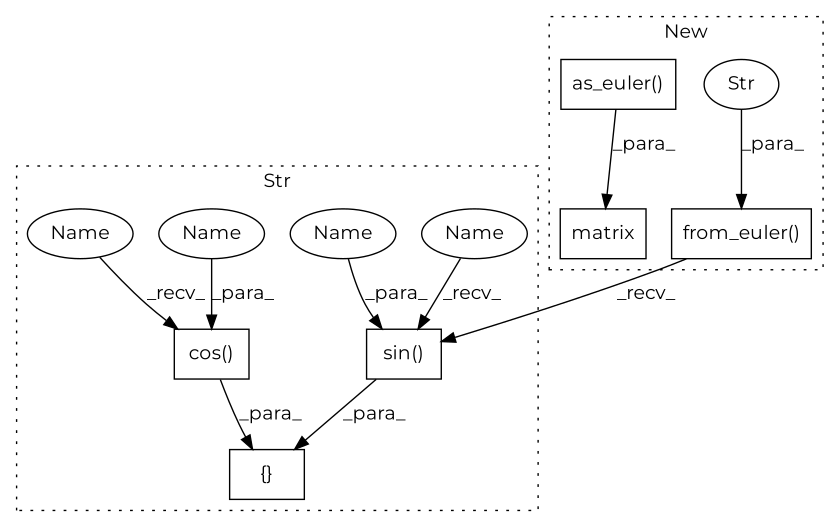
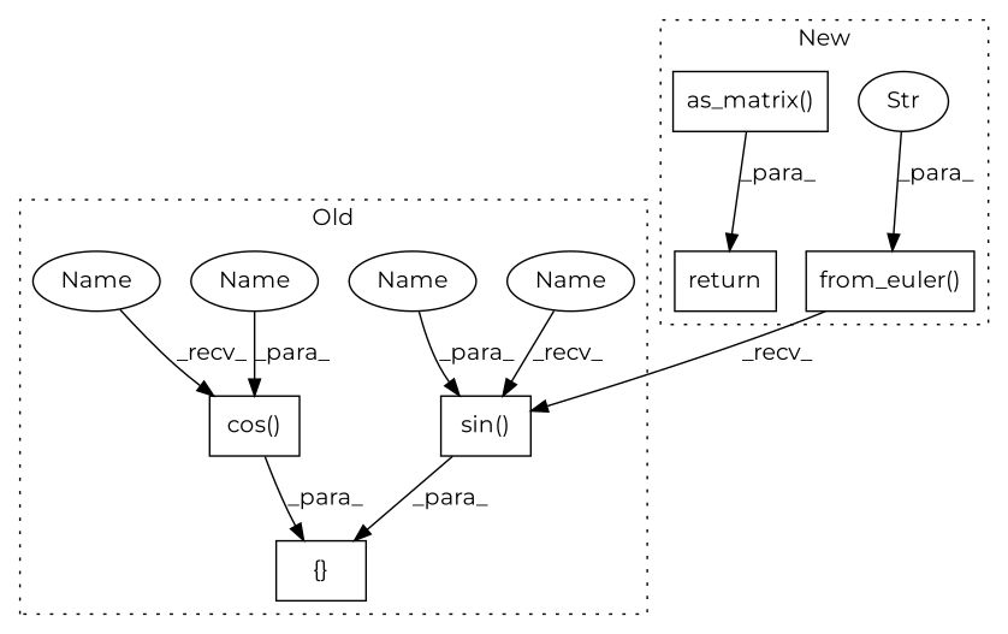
  digraph {
    fontname=Montserrat
    node [a=75 fontname=Montserrat l="7,1" shape=box]
    edge [fontname=Montserrat]
    n1 [label="cos()" s="456,464"]
    n2 [label="sin()" s="467,475"]
    n3 [a=59 l="1,0" label="{}" s="455,476"]
    n4 [a=87 l=2 label=Name s=467 shape=ellipse]
    n5 [a=87 l=2 label=Name s=456 shape=ellipse]
    n6 [a=87 l=1 label=Name s=474 shape=ellipse]
    n7 [a=87 l=1 label=Name s=463 shape=ellipse]
-   n8 [a=93 l=7 label=matrix s=569]
+   n8 [a=93 l=7 label=return s=569]
    n9 [l="20,1" label="from_euler()" s="576,602"]
    n10 [a=66 l=3 label=Str s=596 shape=ellipse]
-   n11 [l=39 label="as_euler()" s=576]
+   n11 [l=39 label="as_matrix()" s=576]
    subgraph cluster_1 {
-     label=Str
+     label=Old
      style=dotted
      n1
      n2
      n3
      n4
      n5
      n6
      n7
    }
    subgraph cluster_2 {
      label=New
      style=dotted
      n8
      n9
      n10
      n11
    }
    n1 -> n3 [label=_para_]
    n2 -> n3 [label=_para_]
    n4 -> n2 [label=_recv_]
    n5 -> n1 [label=_recv_]
    n6 -> n2 [label=_para_]
    n7 -> n1 [label=_para_]
    n9 -> n2 [label=_recv_]
    n10 -> n9 [label=_para_]
    n11 -> n8 [label=_para_]
  }
